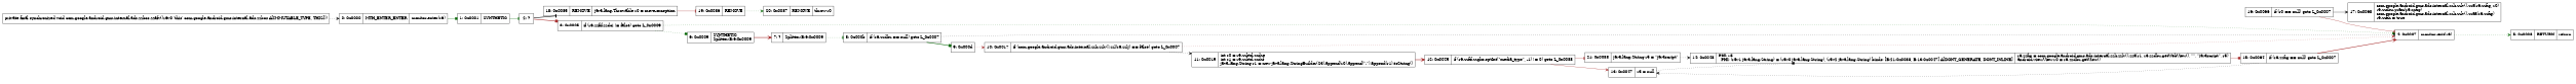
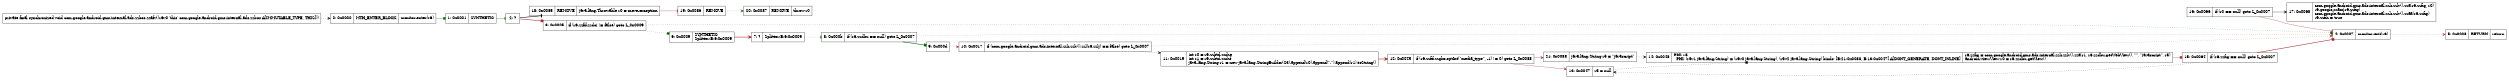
  digraph {
    rankdir=LR
    node [shape=record]
    edge [arrowhead=vee color=brown style=dotted]
-   n1 [label="{0\:\ 0x0000|MTH_ENTER_ENTER\l|monitor\-enter(r6)\l}"]
+   n1 [label="{0\:\ 0x0000|MTH_ENTER_BLOCK\l|monitor\-enter(r6)\l}"]
    n2 [label="{1\:\ 0x0001|SYNTHETIC\l}"]
    n3 [label="{2\:\ ?}"]
    n4 [label="{18\:\ 0x0085|REMOVE\l|java.lang.Throwable r0 = move\-exception\l}"]
    n5 [label="{3\:\ 0x0005|if (r6.zzfif.zzdoj != false) goto L_0x0009\l}"]
    n6 [label="{19\:\ 0x0086|REMOVE\l}"]
    n7 [label="{4\:\ 0x0007|monitor\-exit(r6)\l}"]
    n8 [label="{6\:\ 0x0009|SYNTHETIC\lSplitter:B:6:0x0009\l}"]
    n9 [label="{5\:\ 0x0008|RETURN\l|return\l}"]
    n10 [label="{7\:\ ?|Splitter:B:6:0x0009\l}"]
    n11 [label="{8\:\ 0x000b|if (r6.zzdbu == null) goto L_0x0007\l}"]
    n12 [label="{9\:\ 0x000d}"]
    n13 [label="{10\:\ 0x0017|if (com.google.android.gms.ads.internal.zzk.zzlv().zzl(r6.zzlj) == false) goto L_0x0007\l}"]
    n14 [label="{11\:\ 0x0019|int r0 = r6.zzbtd.zzdze\lint r1 = r6.zzbtd.zzdzf\ljava.lang.String r1 = new java.lang.StringBuilder(23).append(r0).append(\".\").append(r1).toString()\l}"]
    n15 [label="{12\:\ 0x0045|if (r6.zzfif.zzgko.optInt(\"media_type\", \-1) != 0) goto L_0x0088\l}"]
    n16 [label="{13\:\ 0x0047|r5 = null\l}"]
    n17 [label="{21\:\ 0x0088|java.lang.String r5 = \"javascript\"\l}"]
    n18 [label="{14\:\ 0x0048|PHI: r5 \l  PHI: (r5v1 java.lang.String) = (r5v0 java.lang.String), (r5v2 java.lang.String) binds: [B:21:0x0088, B:13:0x0047] A[DONT_GENERATE, DONT_INLINE]\l|r6.zzfig = com.google.android.gms.ads.internal.zzk.zzlv().zza(r1, r6.zzdbu.getWebView(), \"\", \"javascript\", r5)\landroid.view.View r0 = r6.zzdbu.getView()\l}"]
    n19 [label="{15\:\ 0x0064|if (r6.zzfig == null) goto L_0x0007\l}"]
    n20 [label="{16\:\ 0x0066|if (r0 == null) goto L_0x0007\l}"]
-   n21 [label="{17\:\ 0x0068|com.google.android.gms.ads.internal.zzk.zzlv().zza(r6.zzfig, r0)\lr6.zzdbu.zzam(r6.zzfig)\lcom.google.android.gms.ads.internal.zzk.zzlv().zzaa(r6.zzfig)\lr6.zzfih = true\l}"]
+   n21 [label="{17\:\ 0x0068|com.google.android.gms.ads.internal.zzk.zzlv().zza(r6.zzfig, r0)\lr6.google.zzam(r6.zzfig)\lcom.google.android.gms.ads.internal.zzk.zzlv().zzaa(r6.zzfig)\lr6.zzfih = true\l}"]
    n22 [label="{20\:\ 0x0087|REMOVE\l|throw r0\l}"]
    n23 [label="{private final synchronized void com.google.android.gms.internal.ads.zzbos.zzafv((r6v0 'this' com.google.android.gms.internal.ads.zzbos A[IMMUTABLE_TYPE, THIS])) }"]
    n1 -> n2 [arrowhead=box color=darkgreen style=solid]
    n2 -> n3 [arrowhead=tee color=darkgreen style=solid]
    n3 -> n4 [arrowhead=tee color=black style=bold]
    n3 -> n5 [arrowhead=box style=bold]
    n4 -> n6 [arrowhead=tee style=solid]
    n5 -> n7 [arrowhead=box color=darkgreen]
    n5 -> n8 [arrowhead=box color=darkgreen]
    n6 -> n22 [color=darkgreen]
-   n7 -> n9 [color=darkgreen]
+   n7 -> n9
    n8 -> n10 [style=bold]
    n10 -> n11 [arrowhead=tee color=darkgreen]
-   n11 -> n7 [arrowhead=tee color=black]
+   n11 -> n7 [arrowhead=tee]
    n11 -> n12 [arrowhead=box color=darkgreen style=bold]
    n12 -> n13
    n13 -> n7
    n13 -> n14 [color=black]
    n14 -> n15 [style=bold]
    n15 -> n16 [style=solid]
-   n15 -> n17 [arrowhead=tee style=solid]
+   n15 -> n17 [style=solid]
    n16 -> n18 [arrowhead=box color=black]
    n17 -> n18 [color=black]
    n18 -> n19 [arrowhead=box style=solid]
-   n19 -> n7 [style=bold]
+   n19 -> n7 [arrowhead=box style=bold]
    n19 -> n16 [color=black]
    n20 -> n7 [arrowhead=tee style=solid]
    n20 -> n21 [color=black style=solid]
    n23 -> n1 [color=black]
  }
